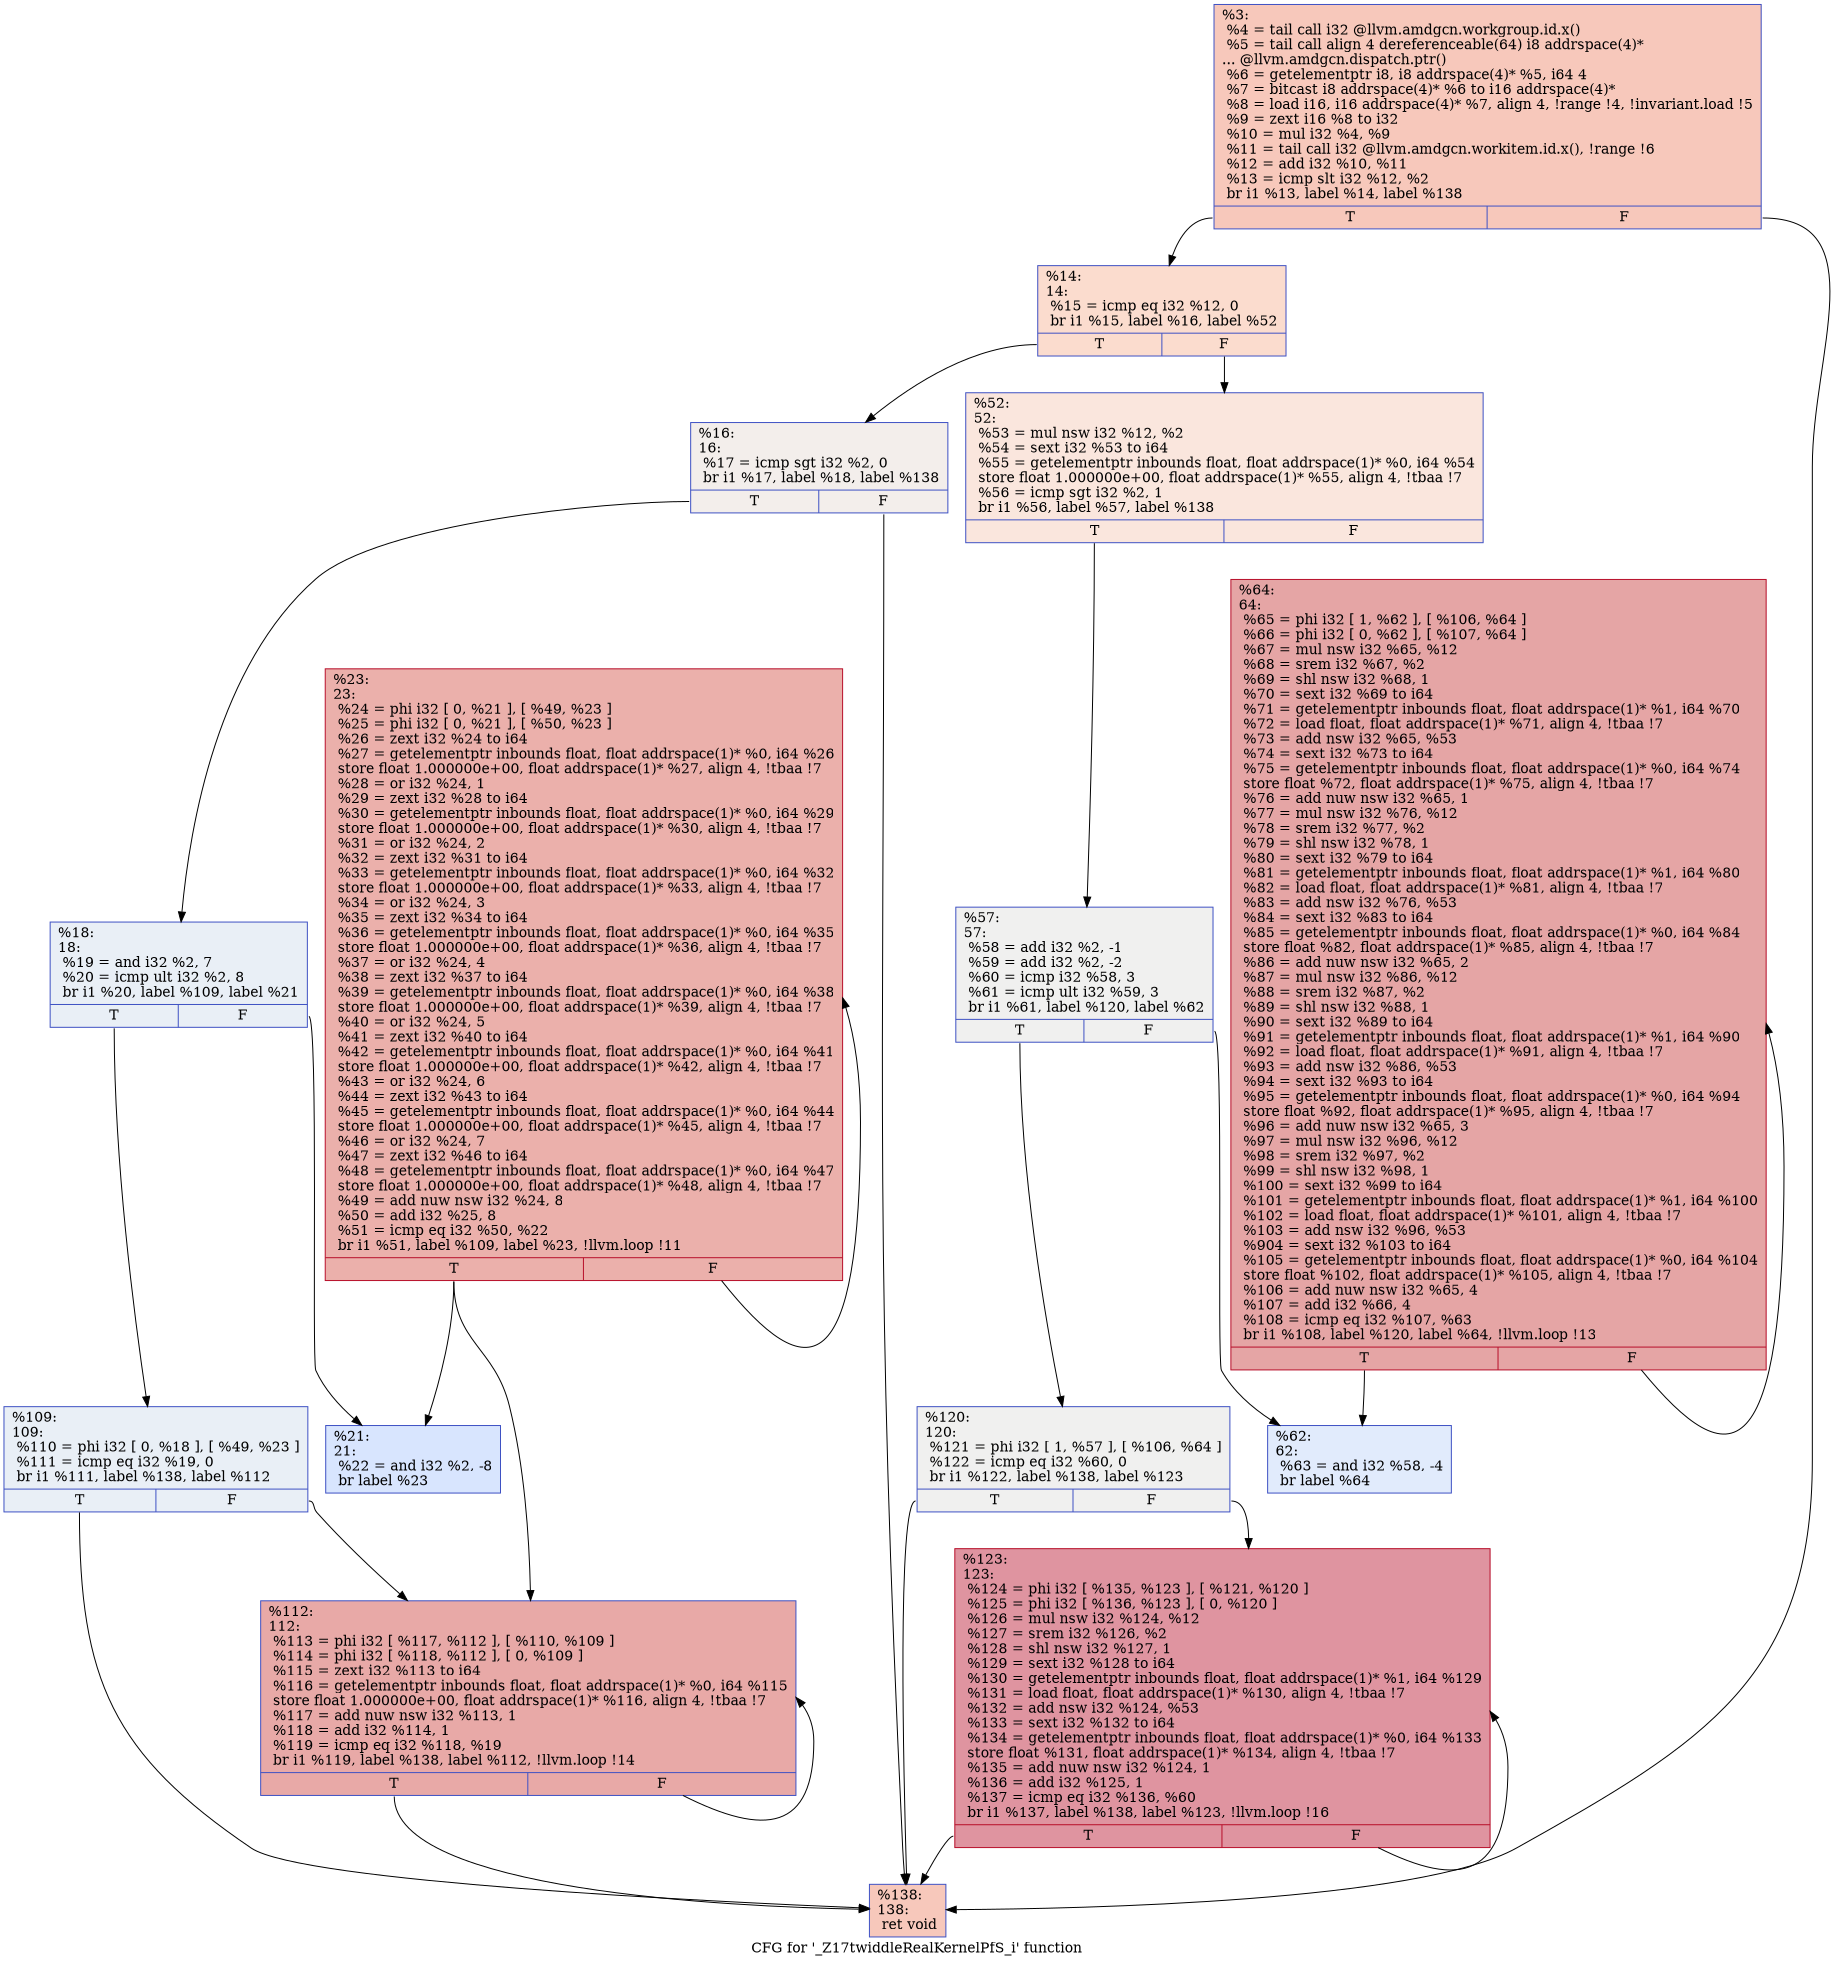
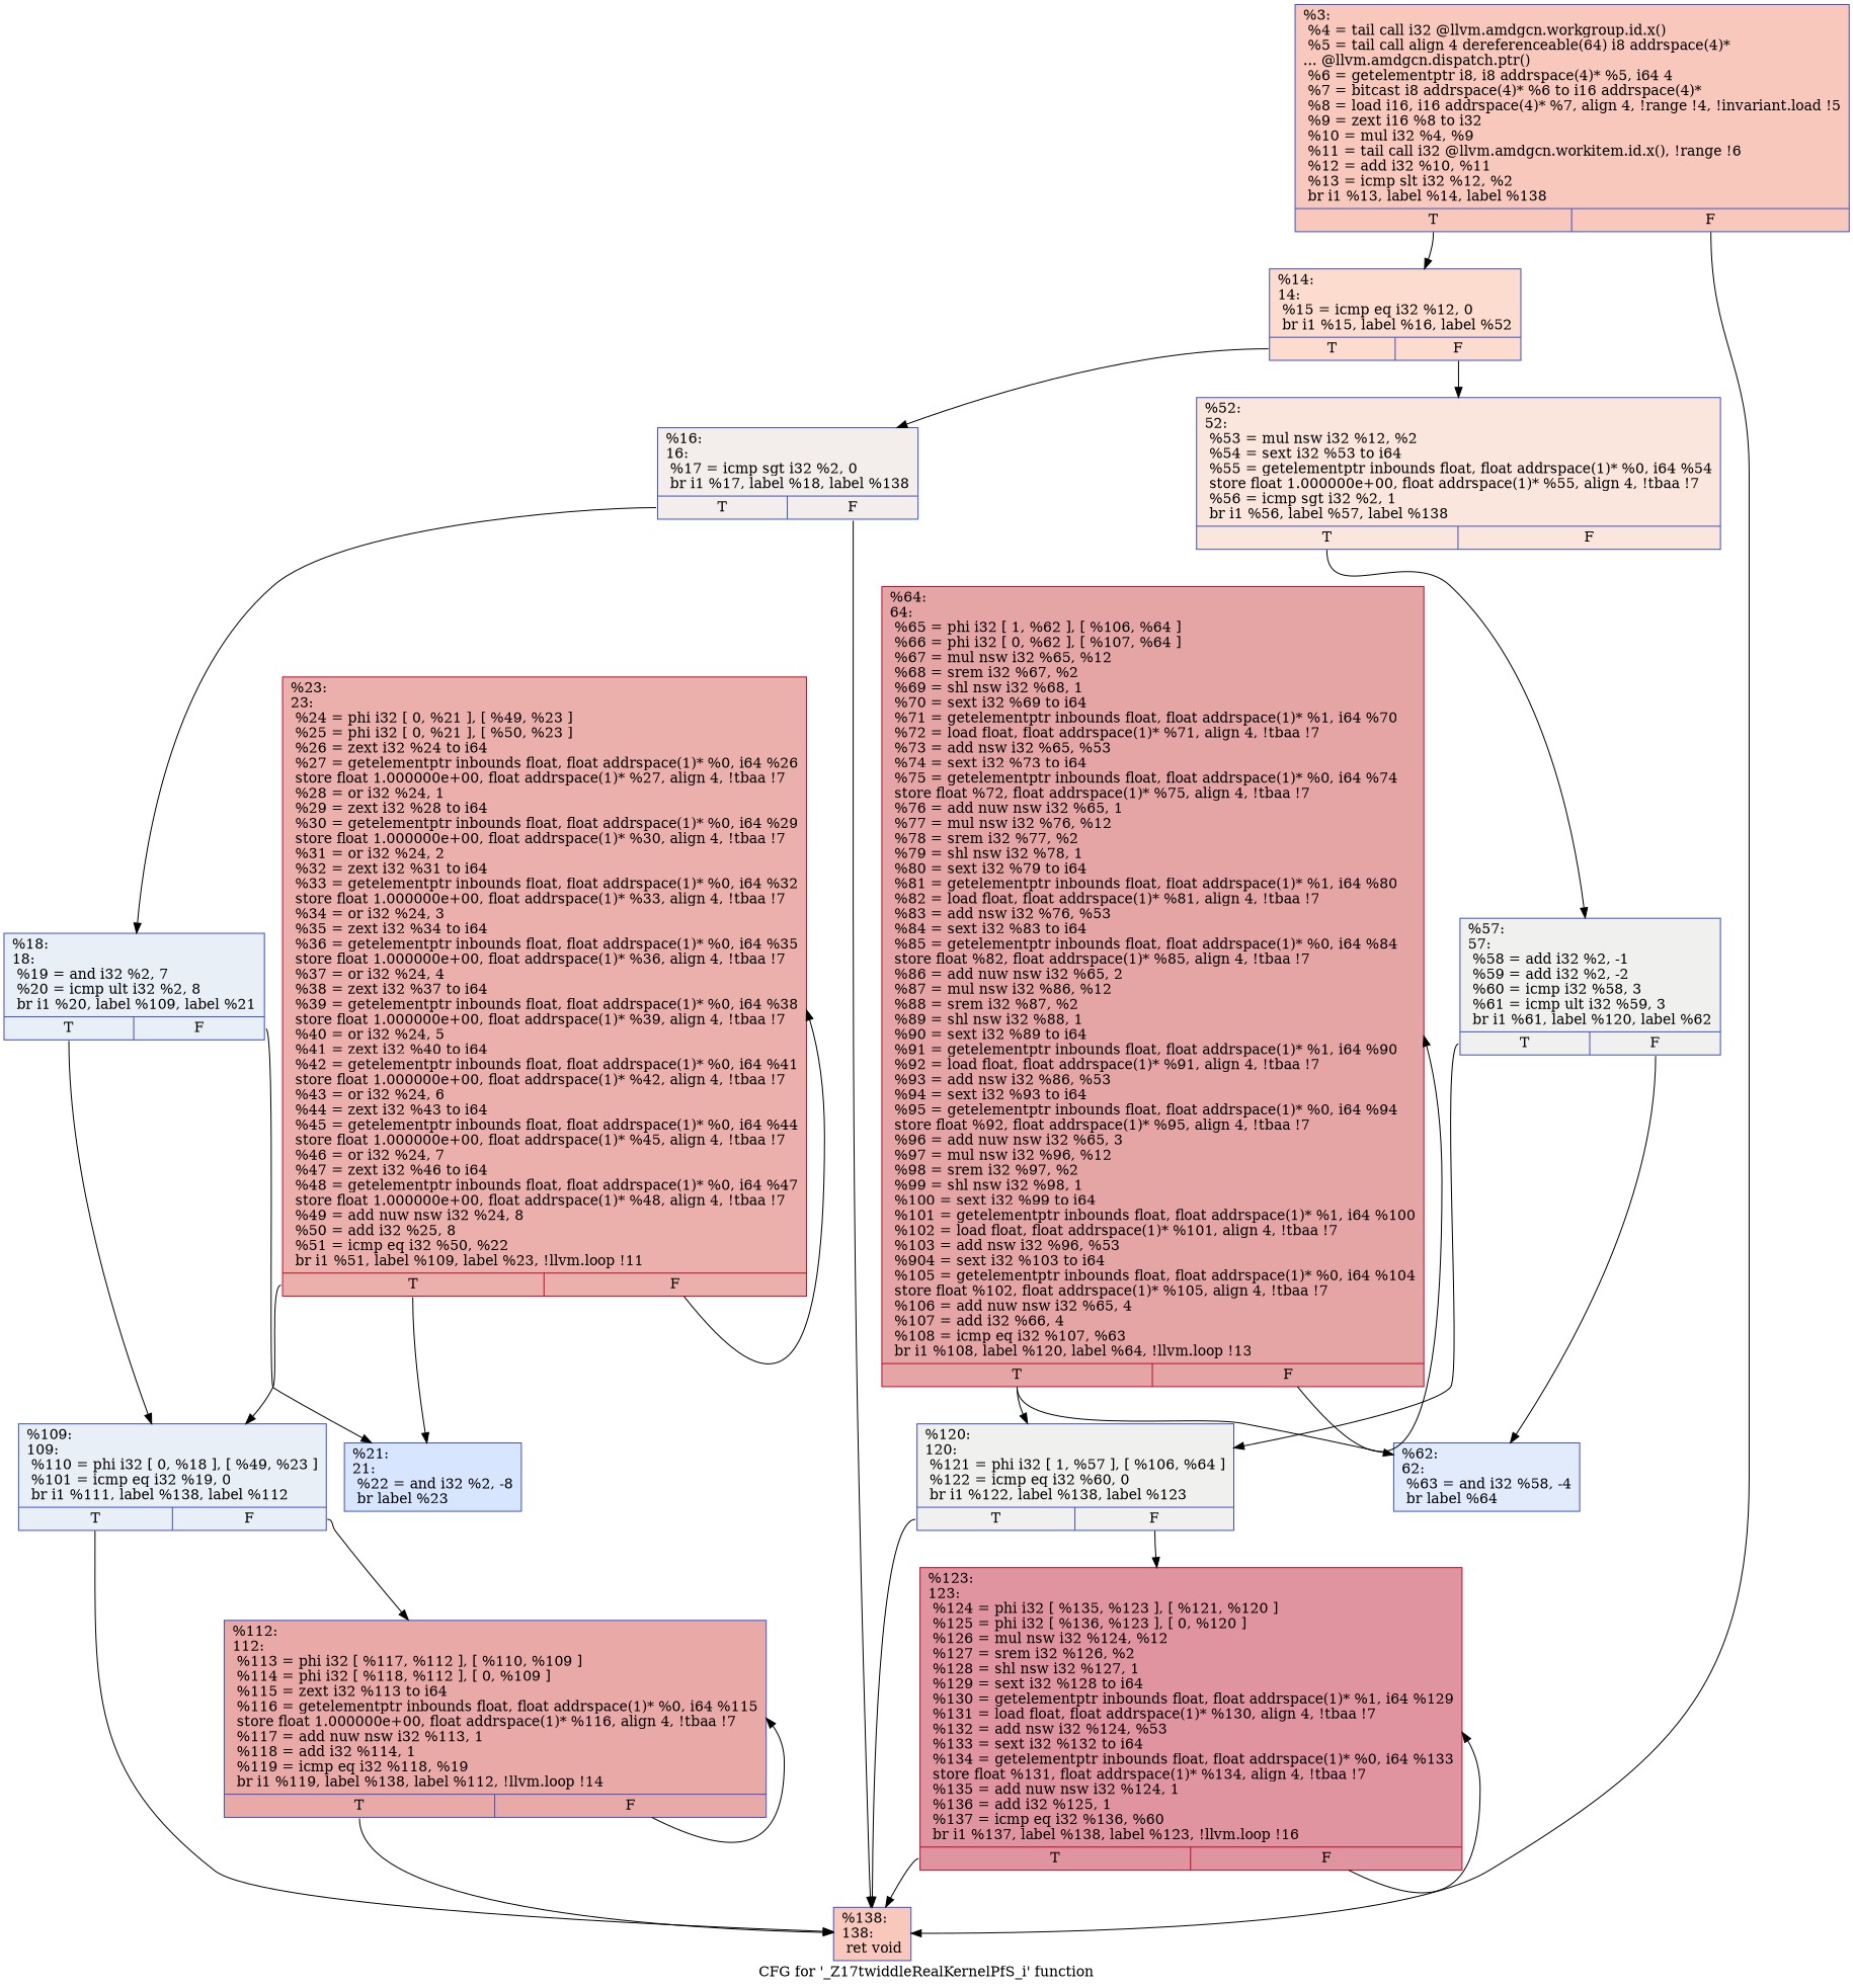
  digraph {
    label="CFG for '_Z17twiddleRealKernelPfS_i' function"
    node [color="#3d50c3ff" fillcolor="#ed836670" shape=record style=filled]
    edge [tailport=s0]
    n1 [label="{%3:\l  %4 = tail call i32 @llvm.amdgcn.workgroup.id.x()\l  %5 = tail call align 4 dereferenceable(64) i8 addrspace(4)*\l... @llvm.amdgcn.dispatch.ptr()\l  %6 = getelementptr i8, i8 addrspace(4)* %5, i64 4\l  %7 = bitcast i8 addrspace(4)* %6 to i16 addrspace(4)*\l  %8 = load i16, i16 addrspace(4)* %7, align 4, !range !4, !invariant.load !5\l  %9 = zext i16 %8 to i32\l  %10 = mul i32 %4, %9\l  %11 = tail call i32 @llvm.amdgcn.workitem.id.x(), !range !6\l  %12 = add i32 %10, %11\l  %13 = icmp slt i32 %12, %2\l  br i1 %13, label %14, label %138\l|{<s0>T|<s1>F}}"]
    n2 [fillcolor="#f7af9170" label="{%14:\l14:                                               \l  %15 = icmp eq i32 %12, 0\l  br i1 %15, label %16, label %52\l|{<s0>T|<s1>F}}"]
    n3 [label="{%138:\l138:                                              \l  ret void\l}"]
    n4 [fillcolor="#e5d8d170" label="{%16:\l16:                                               \l  %17 = icmp sgt i32 %2, 0\l  br i1 %17, label %18, label %138\l|{<s0>T|<s1>F}}"]
    n5 [fillcolor="#f3c7b170" label="{%52:\l52:                                               \l  %53 = mul nsw i32 %12, %2\l  %54 = sext i32 %53 to i64\l  %55 = getelementptr inbounds float, float addrspace(1)* %0, i64 %54\l  store float 1.000000e+00, float addrspace(1)* %55, align 4, !tbaa !7\l  %56 = icmp sgt i32 %2, 1\l  br i1 %56, label %57, label %138\l|{<s0>T|<s1>F}}"]
    n6 [fillcolor="#cedaeb70" label="{%18:\l18:                                               \l  %19 = and i32 %2, 7\l  %20 = icmp ult i32 %2, 8\l  br i1 %20, label %109, label %21\l|{<s0>T|<s1>F}}"]
    n7 [fillcolor="#dedcdb70" label="{%57:\l57:                                               \l  %58 = add i32 %2, -1\l  %59 = add i32 %2, -2\l  %60 = icmp i32 %58, 3\l  %61 = icmp ult i32 %59, 3\l  br i1 %61, label %120, label %62\l|{<s0>T|<s1>F}}"]
-   n8 [fillcolor="#cedaeb70" label="{%109:\l109:                                              \l  %110 = phi i32 [ 0, %18 ], [ %49, %23 ]\l  %111 = icmp eq i32 %19, 0\l  br i1 %111, label %138, label %112\l|{<s0>T|<s1>F}}"]
+   n8 [fillcolor="#cedaeb70" label="{%109:\l109:                                              \l  %110 = phi i32 [ 0, %18 ], [ %49, %23 ]\l  %101 = icmp eq i32 %19, 0\l  br i1 %111, label %138, label %112\l|{<s0>T|<s1>F}}"]
    n9 [fillcolor="#a7c5fe70" label="{%21:\l21:                                               \l  %22 = and i32 %2, -8\l  br label %23\l}"]
    n10 [fillcolor="#dedcdb70" label="{%120:\l120:                                              \l  %121 = phi i32 [ 1, %57 ], [ %106, %64 ]\l  %122 = icmp eq i32 %60, 0\l  br i1 %122, label %138, label %123\l|{<s0>T|<s1>F}}"]
    n11 [fillcolor="#bbd1f870" label="{%62:\l62:                                               \l  %63 = and i32 %58, -4\l  br label %64\l}"]
    n12 [fillcolor="#ca3b3770" label="{%112:\l112:                                              \l  %113 = phi i32 [ %117, %112 ], [ %110, %109 ]\l  %114 = phi i32 [ %118, %112 ], [ 0, %109 ]\l  %115 = zext i32 %113 to i64\l  %116 = getelementptr inbounds float, float addrspace(1)* %0, i64 %115\l  store float 1.000000e+00, float addrspace(1)* %116, align 4, !tbaa !7\l  %117 = add nuw nsw i32 %113, 1\l  %118 = add i32 %114, 1\l  %119 = icmp eq i32 %118, %19\l  br i1 %119, label %138, label %112, !llvm.loop !14\l|{<s0>T|<s1>F}}"]
    n13 [color="#b70d28ff" fillcolor="#d24b4070" label="{%23:\l23:                                               \l  %24 = phi i32 [ 0, %21 ], [ %49, %23 ]\l  %25 = phi i32 [ 0, %21 ], [ %50, %23 ]\l  %26 = zext i32 %24 to i64\l  %27 = getelementptr inbounds float, float addrspace(1)* %0, i64 %26\l  store float 1.000000e+00, float addrspace(1)* %27, align 4, !tbaa !7\l  %28 = or i32 %24, 1\l  %29 = zext i32 %28 to i64\l  %30 = getelementptr inbounds float, float addrspace(1)* %0, i64 %29\l  store float 1.000000e+00, float addrspace(1)* %30, align 4, !tbaa !7\l  %31 = or i32 %24, 2\l  %32 = zext i32 %31 to i64\l  %33 = getelementptr inbounds float, float addrspace(1)* %0, i64 %32\l  store float 1.000000e+00, float addrspace(1)* %33, align 4, !tbaa !7\l  %34 = or i32 %24, 3\l  %35 = zext i32 %34 to i64\l  %36 = getelementptr inbounds float, float addrspace(1)* %0, i64 %35\l  store float 1.000000e+00, float addrspace(1)* %36, align 4, !tbaa !7\l  %37 = or i32 %24, 4\l  %38 = zext i32 %37 to i64\l  %39 = getelementptr inbounds float, float addrspace(1)* %0, i64 %38\l  store float 1.000000e+00, float addrspace(1)* %39, align 4, !tbaa !7\l  %40 = or i32 %24, 5\l  %41 = zext i32 %40 to i64\l  %42 = getelementptr inbounds float, float addrspace(1)* %0, i64 %41\l  store float 1.000000e+00, float addrspace(1)* %42, align 4, !tbaa !7\l  %43 = or i32 %24, 6\l  %44 = zext i32 %43 to i64\l  %45 = getelementptr inbounds float, float addrspace(1)* %0, i64 %44\l  store float 1.000000e+00, float addrspace(1)* %45, align 4, !tbaa !7\l  %46 = or i32 %24, 7\l  %47 = zext i32 %46 to i64\l  %48 = getelementptr inbounds float, float addrspace(1)* %0, i64 %47\l  store float 1.000000e+00, float addrspace(1)* %48, align 4, !tbaa !7\l  %49 = add nuw nsw i32 %24, 8\l  %50 = add i32 %25, 8\l  %51 = icmp eq i32 %50, %22\l  br i1 %51, label %109, label %23, !llvm.loop !11\l|{<s0>T|<s1>F}}"]
    n14 [color="#b70d28ff" fillcolor="#b70d2870" label="{%123:\l123:                                              \l  %124 = phi i32 [ %135, %123 ], [ %121, %120 ]\l  %125 = phi i32 [ %136, %123 ], [ 0, %120 ]\l  %126 = mul nsw i32 %124, %12\l  %127 = srem i32 %126, %2\l  %128 = shl nsw i32 %127, 1\l  %129 = sext i32 %128 to i64\l  %130 = getelementptr inbounds float, float addrspace(1)* %1, i64 %129\l  %131 = load float, float addrspace(1)* %130, align 4, !tbaa !7\l  %132 = add nsw i32 %124, %53\l  %133 = sext i32 %132 to i64\l  %134 = getelementptr inbounds float, float addrspace(1)* %0, i64 %133\l  store float %131, float addrspace(1)* %134, align 4, !tbaa !7\l  %135 = add nuw nsw i32 %124, 1\l  %136 = add i32 %125, 1\l  %137 = icmp eq i32 %136, %60\l  br i1 %137, label %138, label %123, !llvm.loop !16\l|{<s0>T|<s1>F}}"]
    n15 [color="#b70d28ff" fillcolor="#c5333470" label="{%64:\l64:                                               \l  %65 = phi i32 [ 1, %62 ], [ %106, %64 ]\l  %66 = phi i32 [ 0, %62 ], [ %107, %64 ]\l  %67 = mul nsw i32 %65, %12\l  %68 = srem i32 %67, %2\l  %69 = shl nsw i32 %68, 1\l  %70 = sext i32 %69 to i64\l  %71 = getelementptr inbounds float, float addrspace(1)* %1, i64 %70\l  %72 = load float, float addrspace(1)* %71, align 4, !tbaa !7\l  %73 = add nsw i32 %65, %53\l  %74 = sext i32 %73 to i64\l  %75 = getelementptr inbounds float, float addrspace(1)* %0, i64 %74\l  store float %72, float addrspace(1)* %75, align 4, !tbaa !7\l  %76 = add nuw nsw i32 %65, 1\l  %77 = mul nsw i32 %76, %12\l  %78 = srem i32 %77, %2\l  %79 = shl nsw i32 %78, 1\l  %80 = sext i32 %79 to i64\l  %81 = getelementptr inbounds float, float addrspace(1)* %1, i64 %80\l  %82 = load float, float addrspace(1)* %81, align 4, !tbaa !7\l  %83 = add nsw i32 %76, %53\l  %84 = sext i32 %83 to i64\l  %85 = getelementptr inbounds float, float addrspace(1)* %0, i64 %84\l  store float %82, float addrspace(1)* %85, align 4, !tbaa !7\l  %86 = add nuw nsw i32 %65, 2\l  %87 = mul nsw i32 %86, %12\l  %88 = srem i32 %87, %2\l  %89 = shl nsw i32 %88, 1\l  %90 = sext i32 %89 to i64\l  %91 = getelementptr inbounds float, float addrspace(1)* %1, i64 %90\l  %92 = load float, float addrspace(1)* %91, align 4, !tbaa !7\l  %93 = add nsw i32 %86, %53\l  %94 = sext i32 %93 to i64\l  %95 = getelementptr inbounds float, float addrspace(1)* %0, i64 %94\l  store float %92, float addrspace(1)* %95, align 4, !tbaa !7\l  %96 = add nuw nsw i32 %65, 3\l  %97 = mul nsw i32 %96, %12\l  %98 = srem i32 %97, %2\l  %99 = shl nsw i32 %98, 1\l  %100 = sext i32 %99 to i64\l  %101 = getelementptr inbounds float, float addrspace(1)* %1, i64 %100\l  %102 = load float, float addrspace(1)* %101, align 4, !tbaa !7\l  %103 = add nsw i32 %96, %53\l  %904 = sext i32 %103 to i64\l  %105 = getelementptr inbounds float, float addrspace(1)* %0, i64 %104\l  store float %102, float addrspace(1)* %105, align 4, !tbaa !7\l  %106 = add nuw nsw i32 %65, 4\l  %107 = add i32 %66, 4\l  %108 = icmp eq i32 %107, %63\l  br i1 %108, label %120, label %64, !llvm.loop !13\l|{<s0>T|<s1>F}}"]
    n1 -> n2
    n1 -> n3 [tailport=s1]
    n2 -> n4
    n2 -> n5 [tailport=s1]
    n4 -> n3 [tailport=s1]
    n4 -> n6
    n5 -> n7
    n6 -> n8
    n6 -> n9 [tailport=s1]
    n7 -> n10
    n7 -> n11 [tailport=s1]
    n8 -> n3
    n8 -> n12 [tailport=s1]
    n10 -> n3
    n10 -> n14 [tailport=s1]
    n12 -> n3
    n12 -> n12 [tailport=s1]
-   n13 -> n12
+   n13 -> n8
    n13 -> n9
    n13 -> n13 [tailport=s1]
    n14 -> n3
    n14 -> n14 [tailport=s1]
+   n15 -> n10
    n15 -> n11
    n15 -> n15 [tailport=s1]
  }
